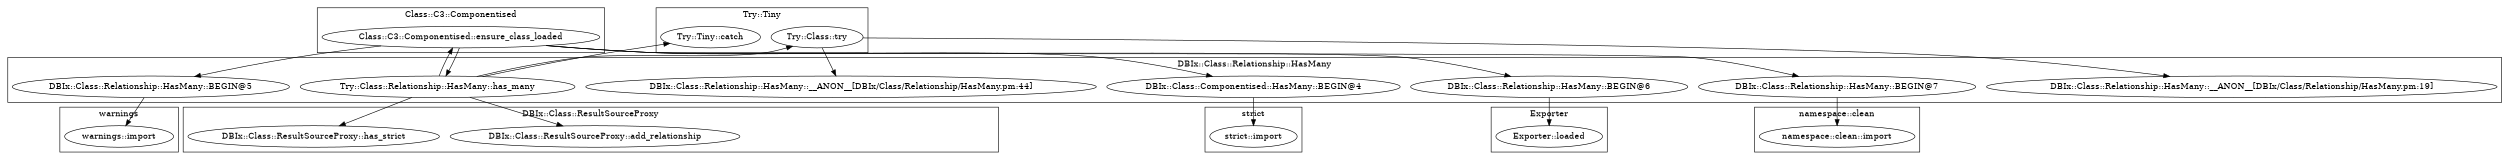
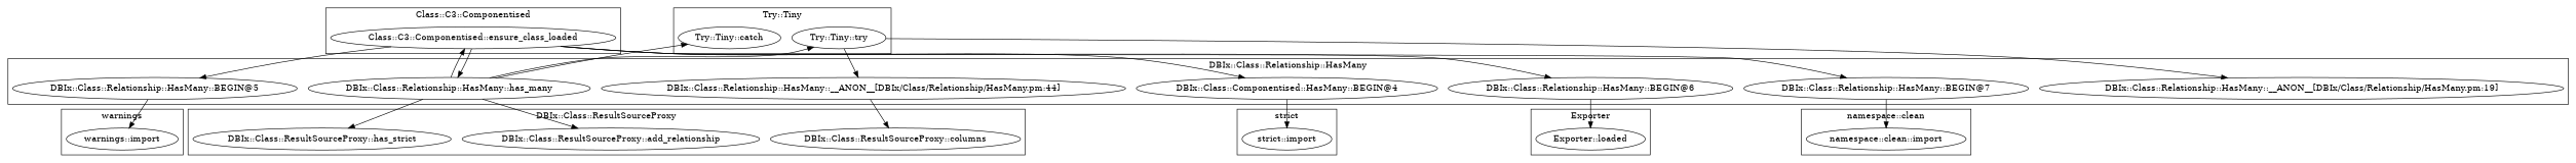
  digraph {
    "strict::import"
    "warnings::import"
+   "DBIx::Class::ResultSourceProxy::columns"
    n4 [label="DBIx::Class::ResultSourceProxy::has_strict"]
    "DBIx::Class::ResultSourceProxy::add_relationship"
    n6 [label="Exporter::loaded"]
    "Class::C3::Componentised::ensure_class_loaded"
    "Try::Tiny::catch"
-   "Try::Tiny::try" [label="Try::Class::try"]
+   "Try::Tiny::try"
    "namespace::clean::import"
    "DBIx::Class::Relationship::HasMany::BEGIN@5"
-   "DBIx::Class::Relationship::HasMany::has_many" [label="Try::Class::Relationship::HasMany::has_many"]
+   "DBIx::Class::Relationship::HasMany::has_many"
    n13 [label="DBIx::Class::Componentised::HasMany::BEGIN@4"]
    "DBIx::Class::Relationship::HasMany::__ANON__[DBIx/Class/Relationship/HasMany.pm:44]"
    "DBIx::Class::Relationship::HasMany::__ANON__[DBIx/Class/Relationship/HasMany.pm:19]"
    "DBIx::Class::Relationship::HasMany::BEGIN@6"
    "DBIx::Class::Relationship::HasMany::BEGIN@7"
    subgraph cluster_1 {
      label="strict"
      "strict::import"
    }
    subgraph cluster_2 {
      label=warnings
      "warnings::import"
    }
    subgraph cluster_3 {
      label="DBIx::Class::ResultSourceProxy"
+     "DBIx::Class::ResultSourceProxy::columns"
      n4
      "DBIx::Class::ResultSourceProxy::add_relationship"
    }
    subgraph cluster_4 {
      label=Exporter
      n6
    }
    subgraph cluster_5 {
      label="Class::C3::Componentised"
      "Class::C3::Componentised::ensure_class_loaded"
    }
    subgraph cluster_6 {
      label="Try::Tiny"
      "Try::Tiny::catch"
      "Try::Tiny::try"
    }
    subgraph cluster_7 {
      label="namespace::clean"
      "namespace::clean::import"
    }
    subgraph cluster_8 {
      label="DBIx::Class::Relationship::HasMany"
      "DBIx::Class::Relationship::HasMany::BEGIN@5"
      "DBIx::Class::Relationship::HasMany::has_many"
      n13
      "DBIx::Class::Relationship::HasMany::__ANON__[DBIx/Class/Relationship/HasMany.pm:44]"
      "DBIx::Class::Relationship::HasMany::__ANON__[DBIx/Class/Relationship/HasMany.pm:19]"
      "DBIx::Class::Relationship::HasMany::BEGIN@6"
      "DBIx::Class::Relationship::HasMany::BEGIN@7"
    }
    "Class::C3::Componentised::ensure_class_loaded" -> "DBIx::Class::Relationship::HasMany::BEGIN@5"
    "Class::C3::Componentised::ensure_class_loaded" -> "DBIx::Class::Relationship::HasMany::has_many"
    "Class::C3::Componentised::ensure_class_loaded" -> n13
    "Class::C3::Componentised::ensure_class_loaded" -> "DBIx::Class::Relationship::HasMany::BEGIN@6"
    "Class::C3::Componentised::ensure_class_loaded" -> "DBIx::Class::Relationship::HasMany::BEGIN@7"
    "Try::Tiny::try" -> "DBIx::Class::Relationship::HasMany::__ANON__[DBIx/Class/Relationship/HasMany.pm:44]"
    "Try::Tiny::try" -> "DBIx::Class::Relationship::HasMany::__ANON__[DBIx/Class/Relationship/HasMany.pm:19]"
    "DBIx::Class::Relationship::HasMany::BEGIN@5" -> "warnings::import"
    "DBIx::Class::Relationship::HasMany::has_many" -> n4
    "DBIx::Class::Relationship::HasMany::has_many" -> "DBIx::Class::ResultSourceProxy::add_relationship"
    "DBIx::Class::Relationship::HasMany::has_many" -> "Class::C3::Componentised::ensure_class_loaded"
    "DBIx::Class::Relationship::HasMany::has_many" -> "Try::Tiny::catch"
    "DBIx::Class::Relationship::HasMany::has_many" -> "Try::Tiny::try"
    n13 -> "strict::import"
+   "DBIx::Class::Relationship::HasMany::__ANON__[DBIx/Class/Relationship/HasMany.pm:44]" -> "DBIx::Class::ResultSourceProxy::columns"
    "DBIx::Class::Relationship::HasMany::BEGIN@6" -> n6
    "DBIx::Class::Relationship::HasMany::BEGIN@7" -> "namespace::clean::import"
  }
